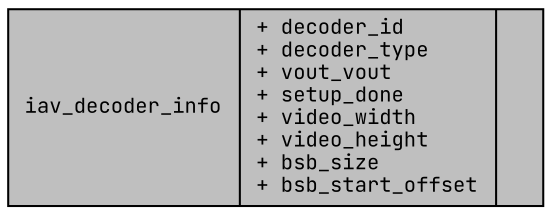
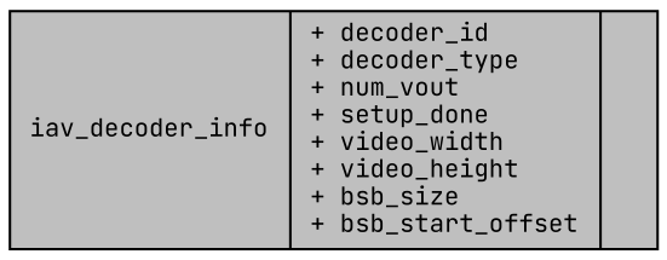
  digraph {
    rankdir=LR
    fontname="JetBrains Mono"
-   n1 [color=black fillcolor=grey75 fontcolor=black fontname="JetBrains Mono" fontsize=10 height=0.2 label="{iav_decoder_info\n|+ decoder_id\l+ decoder_type\l+ vout_vout\l+ setup_done\l+ video_width\l+ video_height\l+ bsb_size\l+ bsb_start_offset\l|}" shape=record style=filled width=0.4]
+   n1 [color=black fillcolor=grey75 fontcolor=black fontname="JetBrains Mono" fontsize=10 height=0.2 label="{iav_decoder_info\n|+ decoder_id\l+ decoder_type\l+ num_vout\l+ setup_done\l+ video_width\l+ video_height\l+ bsb_size\l+ bsb_start_offset\l|}" shape=record style=filled width=0.4]
  }
